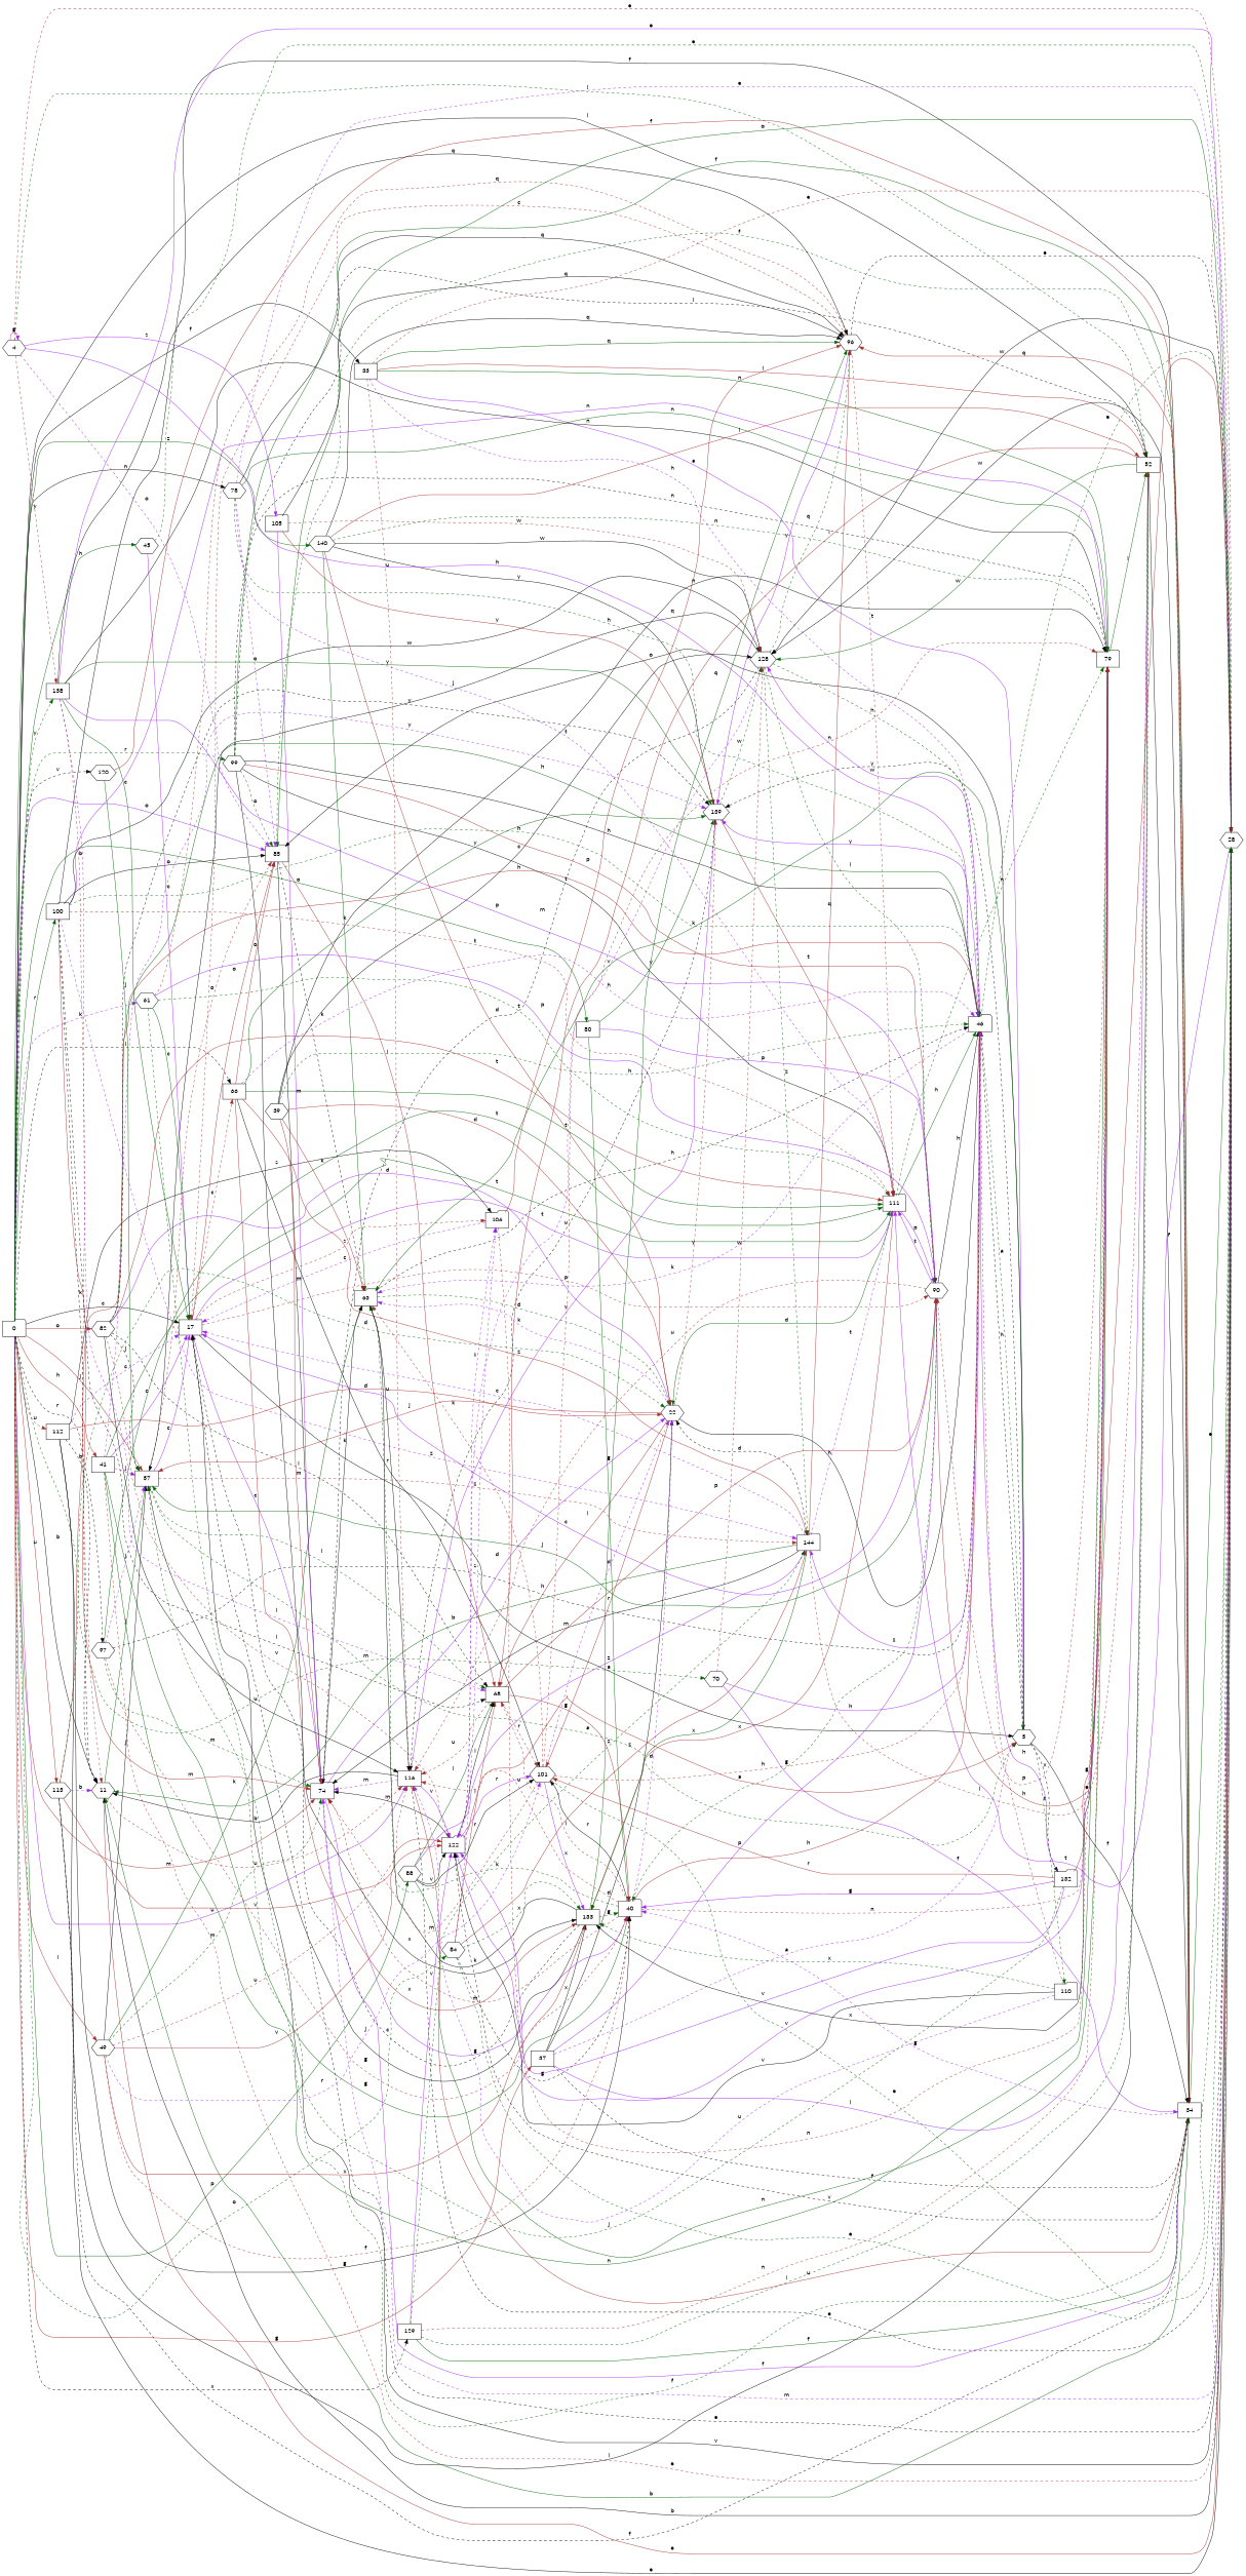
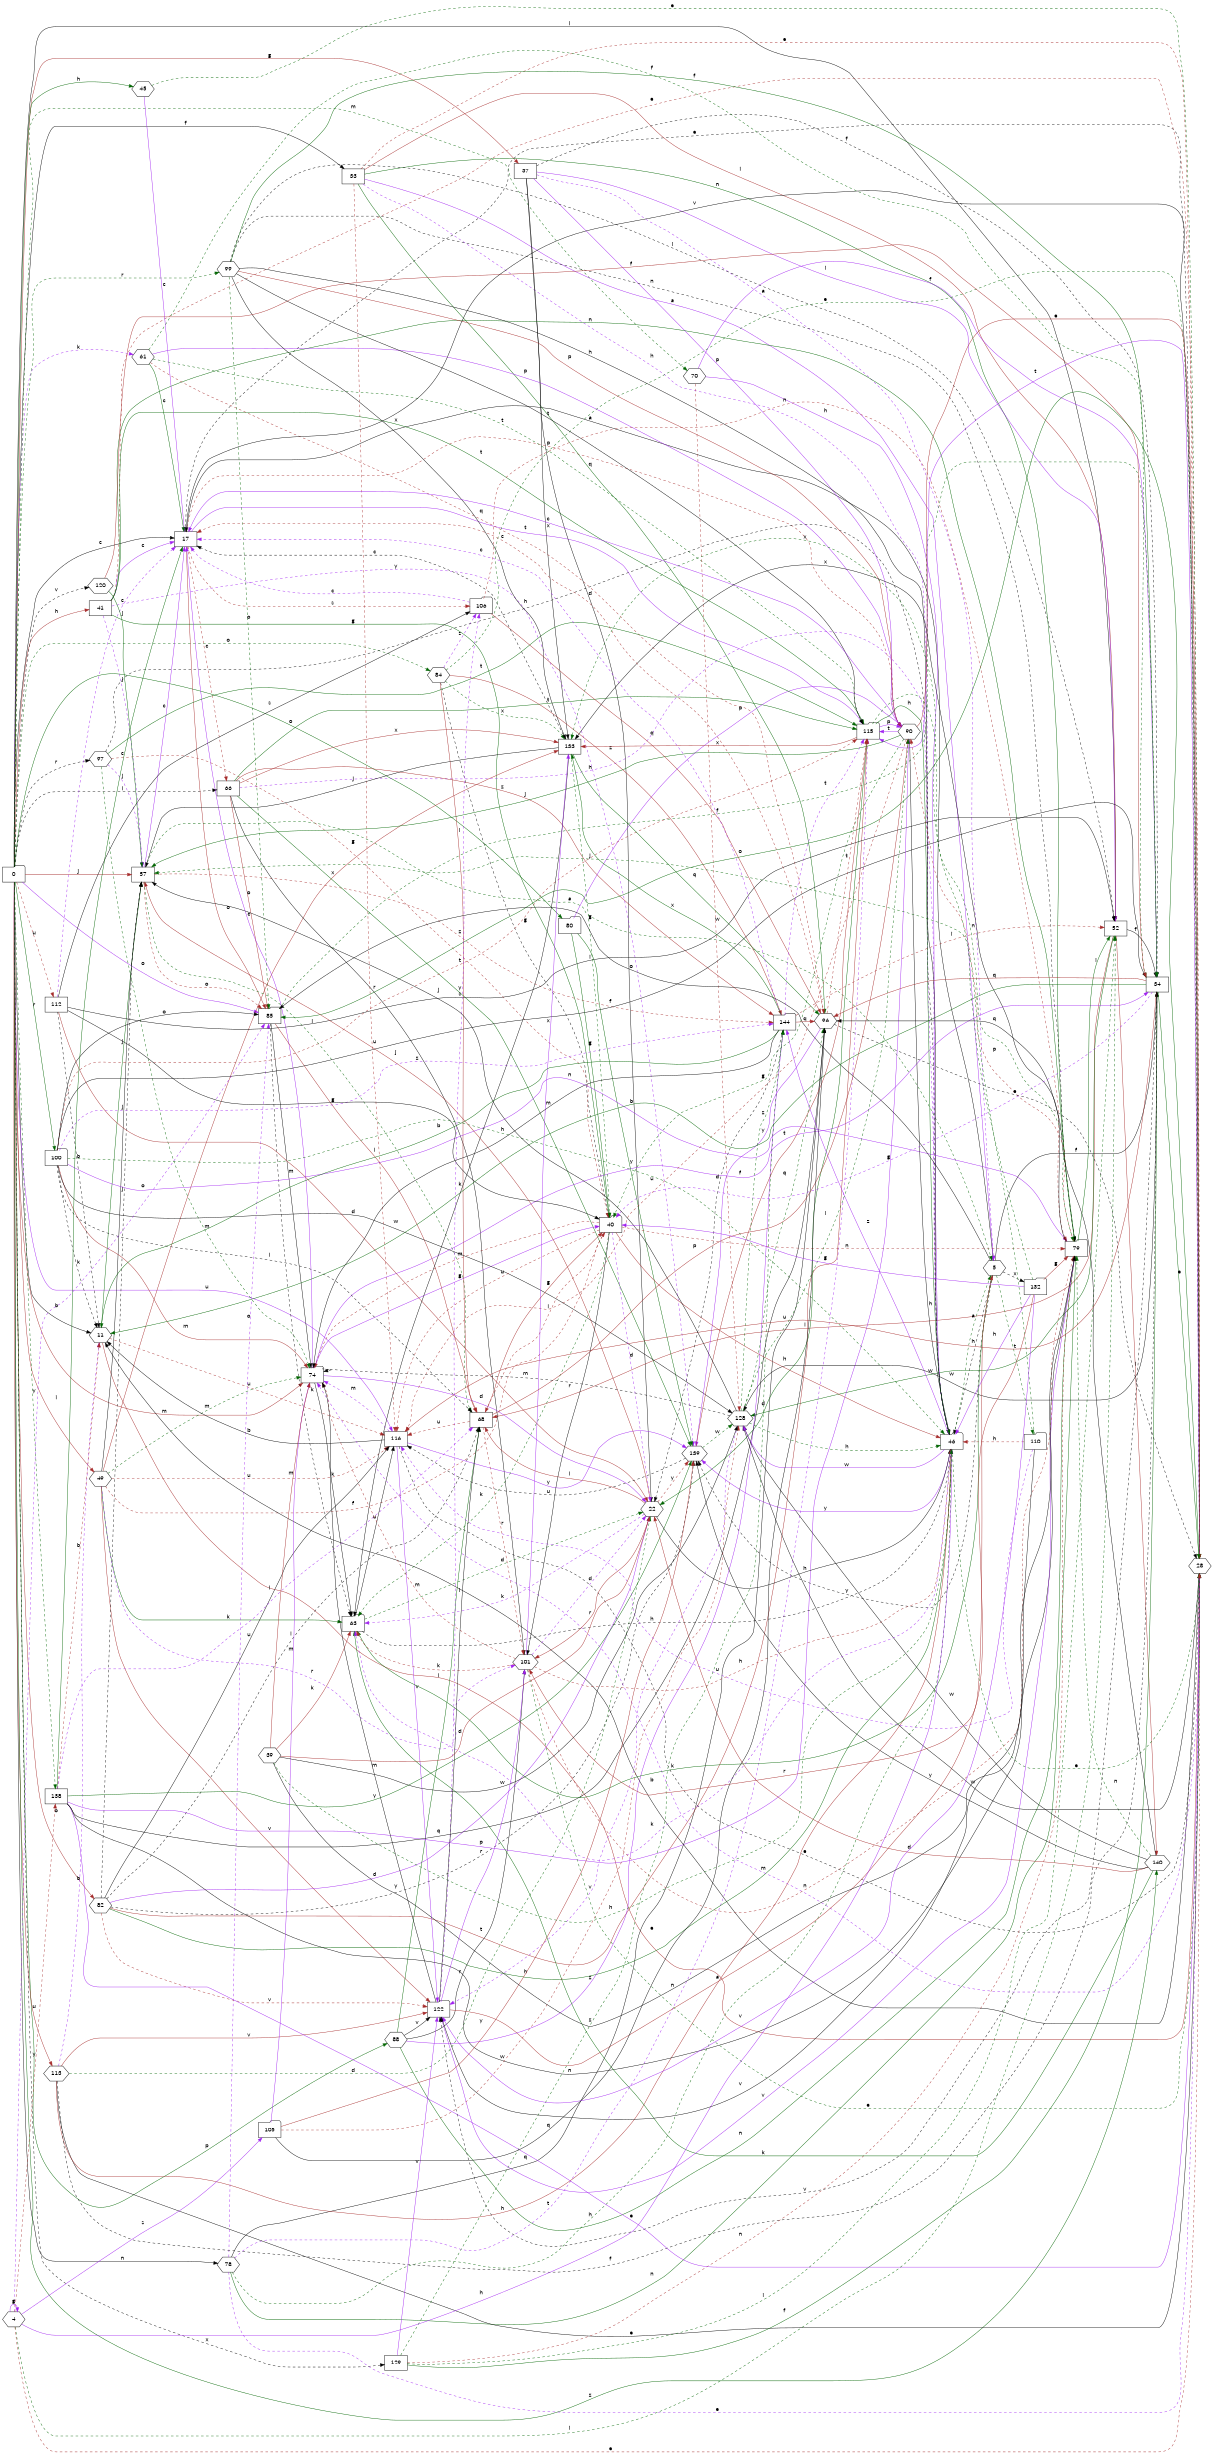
  digraph {
    fontname=Lato
    rankdir=LR
    node [fontname=Lato shape=hexagon]
    edge [color=brown fontname=Lato style=solid]
    0 [shape=folder]
    11
    17 [shape=box]
    33 [shape=box]
    37 [shape=box]
    41 [shape=box]
    45
    49
    52 [shape=box]
    57 [shape=box]
    61
    66 [shape=box]
    70
    74 [shape=folder]
    78
    80 [shape=folder]
    82
    84
    85 [shape=folder]
    88
    97
    99
    100 [shape=folder]
    112 [shape=box]
    113
    116 [shape=box]
    120
    129 [shape=box]
    138 [shape=box]
    140
    28
    5
    90
    106 [shape=folder]
-   111 [shape=folder]
+   111 [shape=folder label=115]
    46 [shape=folder]
    79 [shape=folder]
    96
    34 [shape=box]
    22
    133 [shape=box]
    139
    40 [shape=folder]
    63 [shape=folder]
    101
    122 [shape=folder]
    68 [shape=box]
    128
    144 [shape=folder]
    4
    105 [shape=folder]
    110 [shape=folder]
    132 [shape=folder]
    39
    0 -> 11 [color=black label=b]
    0 -> 17 [color=black label=c]
    0 -> 33 [color=black label=f]
    0 -> 37 [label=g]
    0 -> 41 [label=h]
    0 -> 45 [color=darkgreen label=h]
    0 -> 49 [label=i]
    0 -> 52 [color=black label=i]
    0 -> 57 [label=j]
    0 -> 61 [color=purple label=k style=dashed]
    0 -> 66 [color=black label=l style=dashed]
    0 -> 70 [color=darkgreen label=m style=dashed]
    0 -> 74 [label=m]
    0 -> 78 [color=black label=n]
    0 -> 80 [color=darkgreen label=o]
    0 -> 82 [label=o]
    0 -> 84 [color=darkgreen label=o style=dashed]
    0 -> 85 [color=purple label=o]
    0 -> 88 [color=darkgreen label=p]
    0 -> 97 [color=black label=r style=dashed]
    0 -> 99 [color=darkgreen label=r style=dashed]
    0 -> 100 [color=darkgreen label=r]
    0 -> 112 [label=u style=dashed]
    0 -> 113 [label=u]
    0 -> 116 [color=purple label=u]
    0 -> 120 [color=black label=v style=dashed]
    0 -> 129 [color=black label=x style=dashed]
    0 -> 138 [color=darkgreen label=y style=dashed]
    0 -> 140 [color=darkgreen label=z]
    11 -> 57 [color=darkgreen label=j]
    11 -> 116 [label=u style=dashed]
    11 -> 28 [label=e]
    17 -> 66 [label=c style=dashed]
    17 -> 85 [label=o]
    17 -> 28 [color=black label=e style=dashed]
    17 -> 5 [color=black label=a]
    17 -> 90 [label=p style=dashed]
    17 -> 106 [label=s style=dashed]
    17 -> 111 [color=purple label=t]
    33 -> 52 [label=i]
    33 -> 116 [label=u style=dashed]
    33 -> 28 [label=e style=dashed]
    33 -> 5 [color=purple label=a]
    33 -> 46 [color=purple label=h style=dashed]
    33 -> 79 [color=darkgreen label=n]
    33 -> 96 [color=darkgreen label=q]
    37 -> 52 [color=purple label=i]
    37 -> 5 [color=purple label=a style=dashed]
    37 -> 90 [color=purple label=p]
    37 -> 34 [color=black label=f style=dashed]
    37 -> 22 [color=black label=d]
    37 -> 133 [color=black label=x]
    41 -> 17 [color=purple label=c]
    41 -> 57 [color=purple label=j style=dashed]
    41 -> 28 [label=e style=dashed]
    41 -> 111 [color=darkgreen label=t]
    41 -> 79 [color=darkgreen label=n]
    41 -> 139 [color=purple label=y style=dashed]
    41 -> 40 [color=darkgreen label=g]
    45 -> 17 [color=purple label=c]
    45 -> 28 [color=darkgreen label=e style=dashed]
    49 -> 57 [color=black label=j]
    49 -> 74 [color=darkgreen label=m style=dashed]
    49 -> 116 [label=u style=dashed]
    49 -> 133 [label=x]
    49 -> 40 [label=f style=dashed]
    49 -> 63 [color=darkgreen label=k]
    49 -> 101 [color=purple label=r style=dashed]
    49 -> 122 [label=v]
    52 -> 34 [color=black label=f]
    52 -> 68 [label=l]
    52 -> 128 [color=darkgreen label=w]
    57 -> 17 [color=purple label=c]
    57 -> 85 [label=o style=dashed]
    57 -> 5 [color=darkgreen label=a style=dashed]
    57 -> 68 [color=darkgreen label=l style=dashed]
    57 -> 144 [label=z style=dashed]
    61 -> 17 [color=darkgreen label=c]
    61 -> 90 [color=purple label=p]
    61 -> 111 [color=darkgreen label=t style=dashed]
    61 -> 96 [label=q style=dashed]
    61 -> 34 [color=darkgreen label=f style=dashed]
    66 -> 85 [label=o]
    66 -> 111 [color=darkgreen label=t]
    66 -> 46 [color=purple label=h style=dashed]
    66 -> 133 [label=x]
    66 -> 139 [color=darkgreen label=y]
    66 -> 101 [color=black label=r]
    66 -> 144 [label=z]
    70 -> 46 [color=purple label=h]
    70 -> 34 [color=purple label=f]
    70 -> 128 [label=w style=dashed]
    74 -> 17 [color=purple label=c]
    74 -> 34 [color=purple label=f]
    74 -> 22 [color=purple label=d]
    74 -> 40 [color=purple label=g]
    74 -> 63 [color=black label=k]
    78 -> 85 [color=purple label=o style=dashed]
    78 -> 28 [color=purple label=e style=dashed]
    78 -> 111 [color=purple label=t style=dashed]
    78 -> 46 [color=darkgreen label=h style=dashed]
    78 -> 79 [color=darkgreen label=n]
    78 -> 96 [color=black label=q]
    80 -> 90 [color=purple label=p]
    80 -> 139 [color=darkgreen label=y]
    80 -> 40 [color=darkgreen label=g]
    82 -> 57 [color=black label=j style=dashed]
    82 -> 116 [color=black label=u]
    82 -> 111 [label=t]
    82 -> 46 [color=darkgreen label=h]
    82 -> 22 [color=purple label=d]
    82 -> 139 [color=black label=y style=dashed]
    82 -> 122 [label=v style=dashed]
    82 -> 68 [color=black label=l style=dashed]
    84 -> 28 [color=darkgreen label=e style=dashed]
    84 -> 106 [color=purple label=s style=dashed]
    84 -> 133 [color=darkgreen label=x style=dashed]
    84 -> 40 [color=black label=g style=dashed]
    84 -> 68 [label=l]
    84 -> 144 [label=z]
    85 -> 74 [color=black label=m]
    85 -> 34 [color=darkgreen label=f style=dashed]
    85 -> 63 [color=black label=k style=dashed]
    85 -> 68 [label=l]
    88 -> 79 [color=darkgreen label=n]
    88 -> 101 [color=black label=r]
    88 -> 122 [color=black label=v]
    88 -> 68 [color=darkgreen label=l]
    88 -> 144 [color=purple label=z]
    97 -> 57 [color=purple label=j style=dashed]
    97 -> 74 [color=darkgreen label=m style=dashed]
    97 -> 111 [color=darkgreen label=t]
    97 -> 46 [color=black label=h style=dashed]
    97 -> 40 [label=g style=dashed]
    99 -> 52 [color=black label=i style=dashed]
    99 -> 85 [color=darkgreen label=o style=dashed]
    99 -> 90 [label=p]
    99 -> 111 [color=black label=t]
    99 -> 46 [color=black label=h]
    99 -> 79 [color=black label=n style=dashed]
    99 -> 34 [color=darkgreen label=f]
    99 -> 133 [color=black label=x]
    100 -> 11 [color=black label=k style=dashed]
    100 -> 74 [label=m]
    100 -> 85 [color=black label=o]
    100 -> 111 [label=t style=dashed]
    100 -> 46 [color=darkgreen label=h style=dashed]
    100 -> 79 [color=purple label=n]
    100 -> 34 [color=black label=f]
    100 -> 68 [color=black label=l style=dashed]
    100 -> 128 [color=black label=w]
    100 -> 144 [color=purple label=z style=dashed]
    112 -> 11 [color=black label=b style=dashed]
    112 -> 17 [color=purple label=c style=dashed]
    112 -> 52 [color=black label=i]
    112 -> 106 [color=black label=s]
    112 -> 22 [label=d]
    112 -> 40 [color=black label=g]
    113 -> 11 [color=purple label=b style=dashed]
    113 -> 28 [color=black label=e]
    113 -> 46 [label=h]
    113 -> 34 [color=black label=f style=dashed]
    113 -> 22 [color=darkgreen label=d style=dashed]
    113 -> 122 [label=v]
    116 -> 11 [color=black label=b]
    116 -> 74 [color=purple label=m style=dashed]
    116 -> 28 [color=black label=e style=dashed]
    116 -> 139 [color=purple label=y]
    116 -> 122 [color=purple label=v]
    120 -> 57 [color=darkgreen label=j]
    120 -> 34 [label=f]
    129 -> 52 [color=darkgreen label=i style=dashed]
    129 -> 79 [label=n style=dashed]
    129 -> 34 [color=darkgreen label=f]
    129 -> 122 [color=purple label=v]
    129 -> 144 [color=darkgreen label=z style=dashed]
    138 -> 11 [label=b style=dashed]
    138 -> 17 [color=darkgreen label=c]
    138 -> 28 [color=purple label=e]
    138 -> 90 [color=purple label=p]
    138 -> 79 [color=black label=n]
    138 -> 96 [color=black label=q]
    138 -> 139 [color=darkgreen label=y]
    138 -> 68 [color=purple label=l style=dashed]
-   140 -> 52 [label=i]
+   52 -> 140 [label=i]
    140 -> 79 [color=darkgreen label=n style=dashed]
    140 -> 96 [color=black label=q]
    140 -> 22 [label=d]
    140 -> 139 [color=black label=y]
    140 -> 63 [color=darkgreen label=k]
    140 -> 128 [color=black label=w]
    28 -> 11 [color=black label=b]
    28 -> 17 [color=black label=v]
    28 -> 74 [color=purple label=m style=dashed]
    28 -> 85 [color=darkgreen label=o]
    28 -> 111 [color=purple label=t]
    28 -> 128 [color=black label=w]
    5 -> 85 [color=black label=o]
    5 -> 46 [color=black label=h style=dashed]
    5 -> 34 [color=black label=f]
    5 -> 139 [color=black label=y style=dashed]
    5 -> 63 [color=darkgreen label=k]
    5 -> 110 [color=darkgreen label=t style=dashed]
    5 -> 132 [color=black label=x style=dashed]
    90 -> 17 [color=purple label=c]
    90 -> 57 [color=darkgreen label=j]
    90 -> 116 [label=u style=dashed]
    90 -> 28 [label=e]
    90 -> 111 [color=purple label=t]
    90 -> 46 [color=black label=h]
    90 -> 40 [color=darkgreen label=g style=dashed]
    106 -> 17 [color=purple label=c style=dashed]
    106 -> 79 [label=n style=dashed]
    106 -> 96 [label=q]
    111 -> 90 [color=purple label=p]
    111 -> 46 [color=darkgreen label=h]
    111 -> 79 [color=darkgreen label=n style=dashed]
    111 -> 22 [color=darkgreen label=d]
    111 -> 133 [label=x]
    46 -> 28 [color=darkgreen label=e style=dashed]
    46 -> 5 [color=darkgreen label=a style=dashed]
    46 -> 139 [color=purple label=y]
    46 -> 63 [color=purple label=k style=dashed]
    46 -> 128 [color=purple label=w]
    46 -> 144 [color=purple label=z]
    79 -> 52 [color=darkgreen label=i]
    79 -> 90 [label=p style=dashed]
    79 -> 133 [color=black label=x]
    79 -> 122 [color=purple label=v]
    96 -> 17 [label=c style=dashed]
    96 -> 28 [color=black label=e style=dashed]
    96 -> 111 [label=t style=dashed]
    96 -> 139 [color=purple label=y]
    34 -> 11 [color=darkgreen label=b]
    34 -> 116 [label=u]
    34 -> 28 [color=darkgreen label=e]
    34 -> 96 [label=q]
    34 -> 40 [color=purple label=g style=dashed]
    34 -> 122 [color=black label=v style=dashed]
    34 -> 128 [color=black label=w]
    22 -> 57 [label=j]
    22 -> 46 [color=black label=h]
    22 -> 139 [label=y style=dashed]
    22 -> 63 [color=purple label=k style=dashed]
    22 -> 101 [label=r]
    22 -> 68 [label=l]
    133 -> 17 [color=black label=c style=dashed]
    133 -> 57 [color=black label=j]
    133 -> 96 [color=darkgreen label=q]
    133 -> 40 [color=darkgreen label=g style=dashed]
    133 -> 63 [color=black label=k]
    139 -> 116 [color=black label=u style=dashed]
    139 -> 111 [label=t]
    139 -> 128 [color=darkgreen label=w style=dashed]
    40 -> 74 [label=m style=dashed]
    40 -> 116 [label=u style=dashed]
    40 -> 46 [label=h]
    40 -> 79 [label=n style=dashed]
    40 -> 22 [color=purple label=d style=dashed]
    40 -> 63 [color=darkgreen label=k style=dashed]
    40 -> 101 [color=black label=r]
    40 -> 68 [label=l style=dashed]
    63 -> 116 [color=black label=u]
    63 -> 46 [color=black label=h style=dashed]
    63 -> 22 [color=darkgreen label=d style=dashed]
    101 -> 74 [label=m style=dashed]
    101 -> 28 [color=darkgreen label=e style=dashed]
    101 -> 46 [label=h style=dashed]
    101 -> 79 [label=n style=dashed]
    101 -> 22 [color=purple label=d style=dashed]
    101 -> 133 [color=purple label=x]
    101 -> 63 [label=k style=dashed]
    122 -> 74 [color=black label=m]
    122 -> 5 [label=a]
    122 -> 106 [color=purple label=s style=dashed]
    122 -> 101 [color=purple label=r]
    122 -> 68 [color=black label=l]
    68 -> 116 [label=u style=dashed]
    68 -> 90 [label=p]
    68 -> 40 [label=g]
    68 -> 101 [label=r style=dashed]
    128 -> 57 [color=black label=j]
    128 -> 74 [color=black label=m style=dashed]
    128 -> 90 [color=darkgreen label=l style=dashed]
    128 -> 46 [color=darkgreen label=h style=dashed]
    128 -> 96 [color=darkgreen label=q style=dashed]
    128 -> 122 [color=purple label=v style=dashed]
    128 -> 144 [color=darkgreen label=z style=dashed]
    144 -> 11 [color=darkgreen label=b]
    144 -> 17 [color=purple label=c style=dashed]
    144 -> 52 [label=i style=dashed]
    144 -> 74 [color=black label=m]
    144 -> 111 [color=purple label=t style=dashed]
    144 -> 96 [label=q]
    144 -> 22 [color=black label=d style=dashed]
    144 -> 133 [color=darkgreen label=x]
    4 -> 52 [color=darkgreen label=i style=dashed]
    4 -> 85 [color=purple label=o style=dashed]
    4 -> 138 [label=y style=dashed]
    4 -> 28 [label=e style=dashed]
    4 -> 46 [color=purple label=h]
    4 -> 4 [color=purple label=g]
    4 -> 105 [color=purple label=s]
    105 -> 74 [color=purple label=m]
    105 -> 96 [color=black label=q]
    105 -> 139 [label=y]
    105 -> 128 [label=w style=dashed]
    110 -> 116 [color=purple label=u style=dashed]
    110 -> 46 [label=h style=dashed]
    110 -> 133 [color=darkgreen label=x style=dashed]
    110 -> 122 [color=black label=v]
    132 -> 57 [color=darkgreen label=j style=dashed]
    132 -> 46 [color=purple label=h]
    132 -> 79 [label=g]
    132 -> 40 [color=purple label=g]
    132 -> 101 [label=r]
    132 -> 122 [color=purple label=v]
    39 -> 74 [label=m]
    39 -> 46 [color=darkgreen label=h style=dashed]
    39 -> 79 [color=black label=n]
    39 -> 22 [label=d]
    39 -> 63 [label=k]
-   39 -> 128 [color=black label=c]
+   39 -> 128 [color=black label=w]
  }
